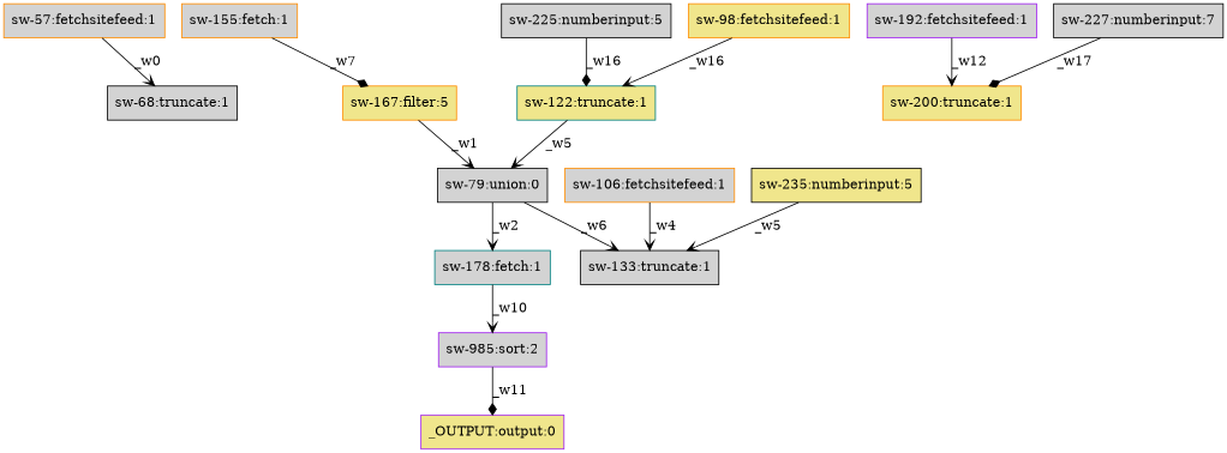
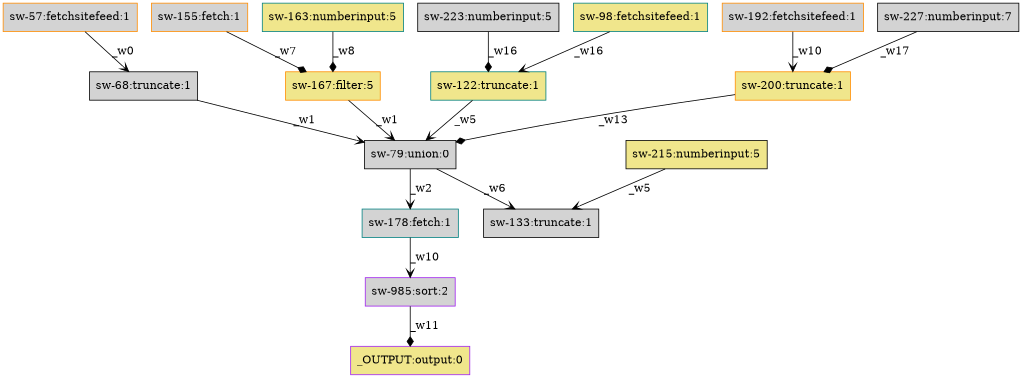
  digraph {
    node [color=darkorange fillcolor=lightgrey shape=box style=filled]
    edge [arrowhead=vee]
    n1 [label="sw-57:fetchsitefeed:1"]
    n2 [color=black label="sw-68:truncate:1"]
    n3 [color=black label="sw-79:union:0"]
    n4 [color=purple fillcolor=khaki label="_OUTPUT:output:0"]
    n5 [label="sw-155:fetch:1"]
    n6 [fillcolor=khaki label="sw-167:filter:5"]
    n7 [color=teal fillcolor=khaki label="sw-122:truncate:1"]
    n8 [color=black label="sw-133:truncate:1"]
    n9 [color=teal label="sw-178:fetch:1"]
-   n10 [color=purple label="sw-192:fetchsitefeed:1"]
+   n10 [label="sw-192:fetchsitefeed:1"]
    n11 [fillcolor=khaki label="sw-200:truncate:1"]
-   n12 [color=black label="sw-225:numberinput:5"]
+   n12 [color=black label="sw-223:numberinput:5"]
    n13 [color=purple label="sw-985:sort:2"]
-   n15 [fillcolor=khaki label="sw-98:fetchsitefeed:1"]
-   n16 [label="sw-106:fetchsitefeed:1"]
+   n14 [color=teal fillcolor=khaki label="sw-163:numberinput:5"]
+   n15 [color=teal fillcolor=khaki label="sw-98:fetchsitefeed:1"]
    n17 [color=black label="sw-227:numberinput:7"]
-   n18 [color=black fillcolor=khaki label="sw-235:numberinput:5"]
+   n18 [color=black fillcolor=khaki label="sw-215:numberinput:5"]
    n1 -> n2 [label=_w0]
+   n2 -> n3 [label=_w1]
    n3 -> n8 [label=_w6]
    n3 -> n9 [label=_w2]
    n5 -> n6 [arrowhead=diamond label=_w7]
    n6 -> n3 [label=_w1]
    n7 -> n3 [label=_w5]
    n9 -> n13 [label=_w10]
-   n10 -> n11 [label=_w12]
+   n10 -> n11 [label=_w10]
+   n11 -> n3 [arrowhead=diamond label=_w13]
    n12 -> n7 [arrowhead=diamond label=_w16]
    n13 -> n4 [arrowhead=diamond label=_w11]
+   n14 -> n6 [arrowhead=diamond label=_w8]
    n15 -> n7 [label=_w16]
-   n16 -> n8 [label=_w4]
    n17 -> n11 [arrowhead=diamond label=_w17]
    n18 -> n8 [label=_w5]
  }
